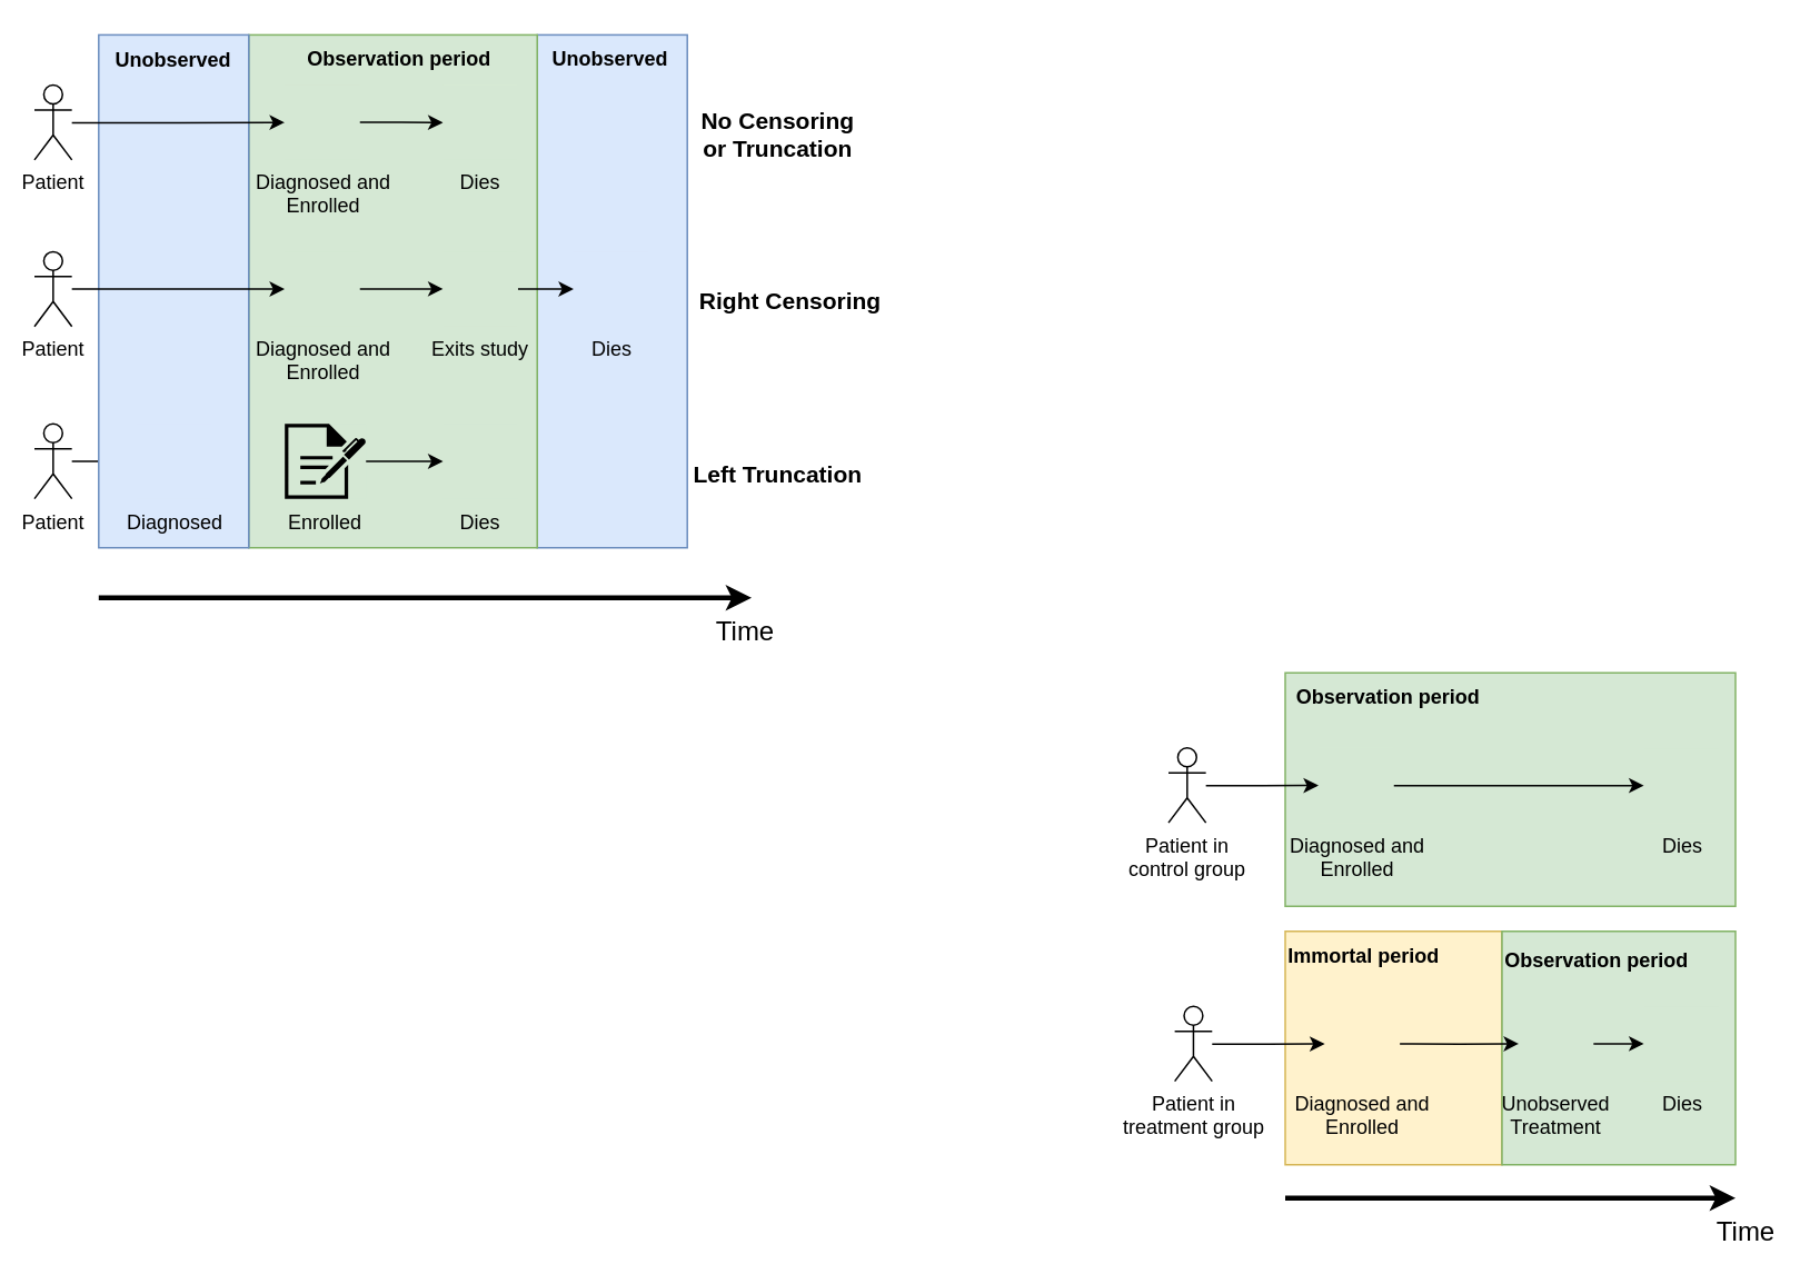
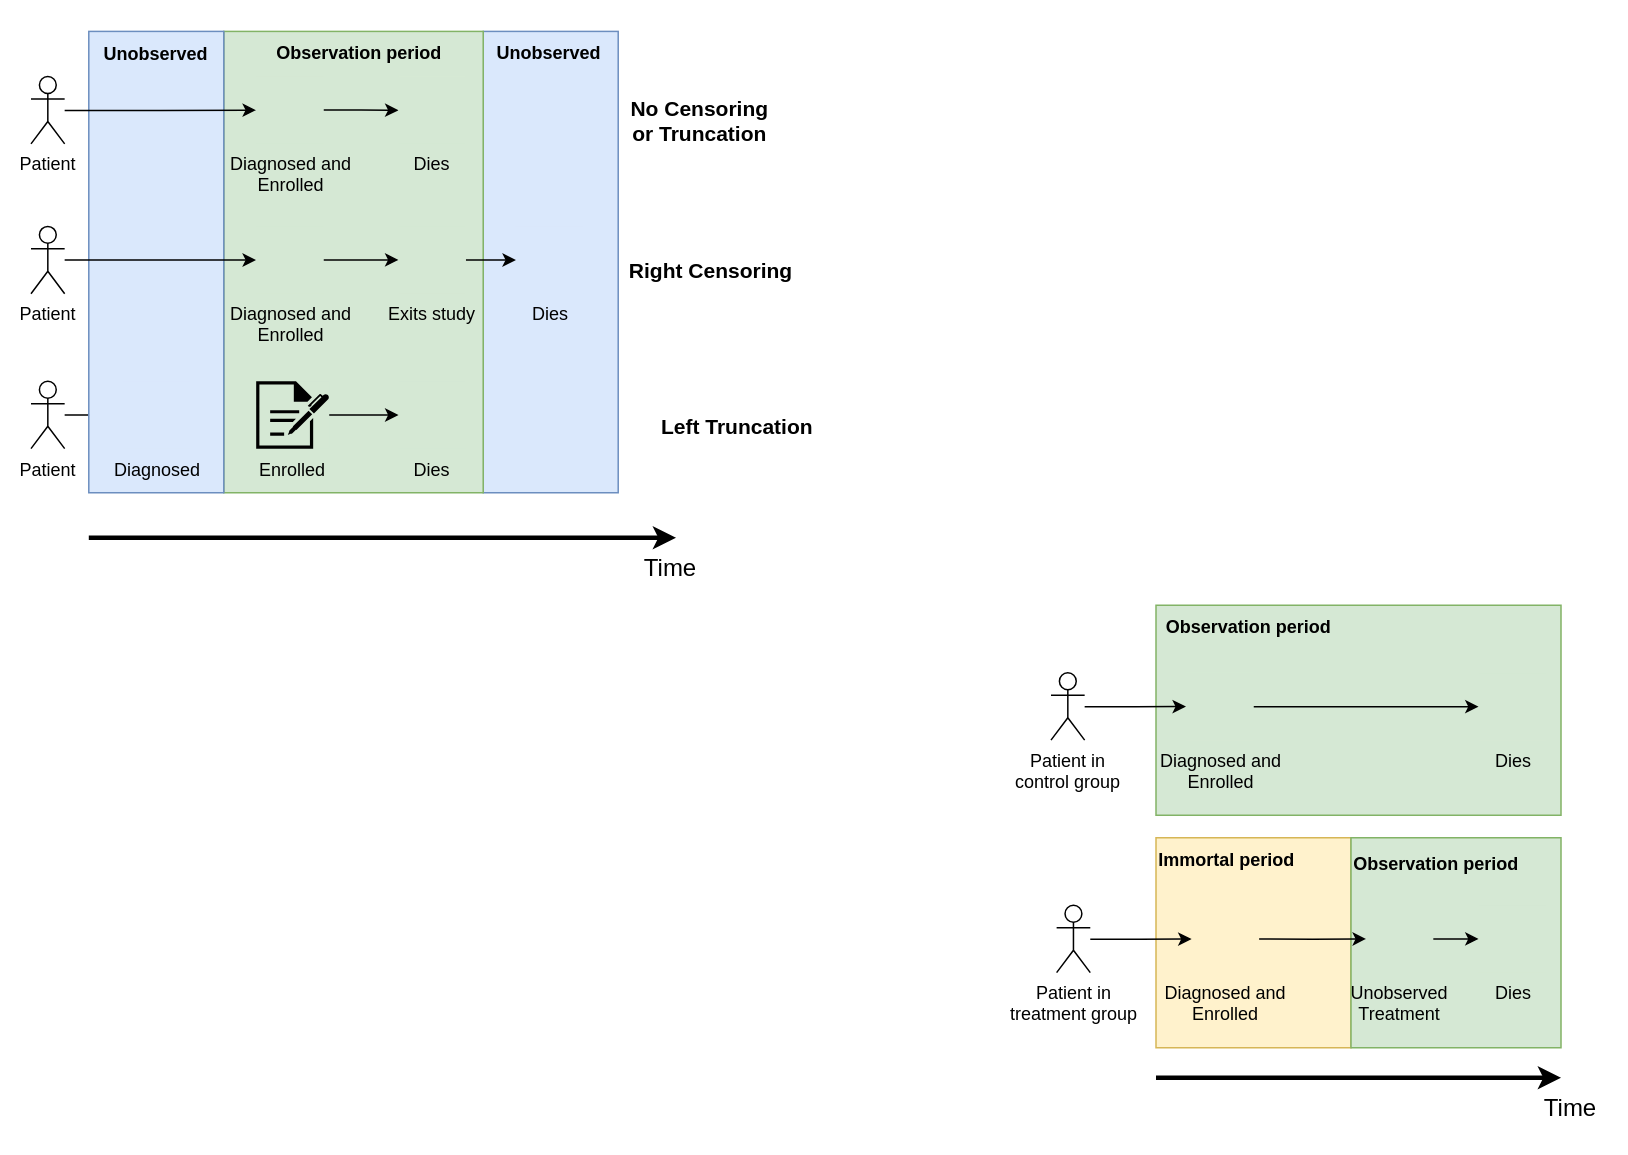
  <mxCell id="0" />
  <mxCell id="1" parent="0" />
  <mxCell id="2" value="" style="rounded=0;whiteSpace=wrap;html=1;fillColor=#fff2cc;strokeColor=#d6b656;align=left;" vertex="1" parent="1"><mxGeometry x="770" y="558" width="130" height="140" as="geometry" /></mxCell>
  <mxCell id="3" value="" style="rounded=0;whiteSpace=wrap;html=1;fillColor=#DAE8FC;strokeColor=#6c8ebf;align=left;" vertex="1" parent="1"><mxGeometry x="321.47" y="20.44" width="90" height="307.56" as="geometry" /></mxCell>
  <mxCell id="4" value="" style="rounded=0;whiteSpace=wrap;html=1;fillColor=#D5E8D4;strokeColor=#82b366;align=left;" vertex="1" parent="1"><mxGeometry x="148.53" y="20.44" width="172.94" height="307.56" as="geometry" /></mxCell>
  <mxCell id="5" value="No Censoring&lt;br&gt;or Truncation" style="text;html=1;strokeColor=none;fillColor=none;align=center;verticalAlign=middle;whiteSpace=wrap;rounded=0;fontSize=14;fontStyle=1" vertex="1" parent="1"><mxGeometry x="411.47" y="65.44" width="110" height="30" as="geometry" /></mxCell>
  <mxCell id="6" value="Patient" style="shape=umlActor;verticalLabelPosition=bottom;verticalAlign=top;html=1;outlineConnect=0;aspect=fixed;" vertex="1" parent="1"><mxGeometry x="20" y="50.56" width="22.44" height="44.882" as="geometry" /></mxCell>
  <mxCell id="7" value="Observation period" style="text;html=1;strokeColor=none;fillColor=none;align=center;verticalAlign=middle;whiteSpace=wrap;rounded=0;fontStyle=1" vertex="1" parent="1"><mxGeometry x="148.53" y="20.44" width="179.56" height="30" as="geometry" /></mxCell>
  <mxCell id="8" value="" style="endArrow=classic;html=1;rounded=0;strokeWidth=3;" edge="1" parent="1"><mxGeometry width="50" height="50" relative="1" as="geometry"><mxPoint x="58.53" y="358" as="sourcePoint" /><mxPoint x="450" y="358" as="targetPoint" /></mxGeometry></mxCell>
  <mxCell id="9" style="edgeStyle=orthogonalEdgeStyle;rounded=0;orthogonalLoop=1;jettySize=auto;html=1;entryX=0;entryY=0.5;entryDx=0;entryDy=0;" edge="1" parent="1" source="10" target="11"><mxGeometry relative="1" as="geometry" /></mxCell>
  <mxCell id="10" value="Diagnosed and&lt;br&gt;Enrolled" style="shape=image;html=1;verticalAlign=top;verticalLabelPosition=bottom;labelBackgroundColor=none;imageAspect=0;aspect=fixed;image=https://cdn3.iconfinder.com/data/icons/clinical-3/96/medical-checkup-128.png;imageBackground=#D5E8D4;align=center;" vertex="1" parent="1"><mxGeometry x="170" y="50.44" width="45" height="45" as="geometry" /></mxCell>
  <mxCell id="11" value="&lt;span style=&quot;&quot;&gt;Dies&lt;/span&gt;" style="shape=image;html=1;verticalAlign=top;verticalLabelPosition=bottom;labelBackgroundColor=none;imageAspect=0;aspect=fixed;image=https://cdn4.iconfinder.com/data/icons/corona-virus-5/32/thermometer-128.png;imageBackground=#D5E8D4;" vertex="1" parent="1"><mxGeometry x="265" y="50.56" width="44.88" height="44.882" as="geometry" /></mxCell>
  <mxCell id="12" value="Time" style="text;html=1;strokeColor=none;fillColor=none;align=center;verticalAlign=middle;whiteSpace=wrap;rounded=0;fontSize=16;" vertex="1" parent="1"><mxGeometry x="430" y="368" width="32.5" height="20" as="geometry" /></mxCell>
  <mxCell id="13" value="Patient" style="shape=umlActor;verticalLabelPosition=bottom;verticalAlign=top;html=1;outlineConnect=0;aspect=fixed;" vertex="1" parent="1"><mxGeometry x="20" y="150.44" width="22.44" height="44.882" as="geometry" /></mxCell>
  <mxCell id="14" style="edgeStyle=orthogonalEdgeStyle;rounded=0;orthogonalLoop=1;jettySize=auto;html=1;entryX=0;entryY=0.5;entryDx=0;entryDy=0;" edge="1" parent="1" source="15" target="18"><mxGeometry relative="1" as="geometry" /></mxCell>
  <mxCell id="15" value="Diagnosed and&lt;br&gt;Enrolled" style="shape=image;html=1;verticalAlign=top;verticalLabelPosition=bottom;labelBackgroundColor=none;imageAspect=0;aspect=fixed;image=https://cdn3.iconfinder.com/data/icons/clinical-3/96/medical-checkup-128.png;imageBackground=#D5E8D4;align=center;" vertex="1" parent="1"><mxGeometry x="170" y="150.32" width="45" height="45" as="geometry" /></mxCell>
  <mxCell id="16" value="&lt;span style=&quot;&quot;&gt;Dies&lt;/span&gt;" style="shape=image;html=1;verticalAlign=top;verticalLabelPosition=bottom;labelBackgroundColor=none;imageAspect=0;aspect=fixed;image=https://cdn4.iconfinder.com/data/icons/corona-virus-5/32/thermometer-128.png;imageBackground=#DAE8FC;" vertex="1" parent="1"><mxGeometry x="343.29" y="150.44" width="44.88" height="44.882" as="geometry" /></mxCell>
  <mxCell id="17" style="edgeStyle=orthogonalEdgeStyle;rounded=0;orthogonalLoop=1;jettySize=auto;html=1;entryX=0;entryY=0.5;entryDx=0;entryDy=0;" edge="1" parent="1" source="18" target="16"><mxGeometry relative="1" as="geometry" /></mxCell>
  <mxCell id="18" value="Exits study" style="shape=image;html=1;verticalAlign=top;verticalLabelPosition=bottom;labelBackgroundColor=none;imageAspect=0;aspect=fixed;image=https://cdn1.iconfinder.com/data/icons/material-core/18/exit-to-app-128.png;imageBackground=#D5E8D4;fontSize=12;" vertex="1" parent="1"><mxGeometry x="265" y="150.32" width="44.88" height="44.882" as="geometry" /></mxCell>
  <mxCell id="19" value="Unobserved" style="text;html=1;strokeColor=none;fillColor=none;align=center;verticalAlign=middle;whiteSpace=wrap;rounded=0;fontStyle=1" vertex="1" parent="1"><mxGeometry x="321.47" y="20.44" width="88.53" height="30" as="geometry" /></mxCell>
- <mxCell id="20" value="Left Truncation" style="text;html=1;strokeColor=none;fillColor=none;align=center;verticalAlign=middle;whiteSpace=wrap;rounded=0;fontSize=14;fontStyle=1" vertex="1" parent="1"><mxGeometry x="411.47" y="268.6" width="110" height="30" as="geometry" /></mxCell>
+ <mxCell id="20" value="Left Truncation" style="text;html=1;strokeColor=none;fillColor=none;align=center;verticalAlign=middle;whiteSpace=wrap;rounded=0;fontSize=14;fontStyle=1" vertex="1" parent="1"><mxGeometry x="436.47" y="268.6" width="110" height="30" as="geometry" /></mxCell>
  <mxCell id="21" style="edgeStyle=orthogonalEdgeStyle;rounded=0;orthogonalLoop=1;jettySize=auto;html=1;entryX=0;entryY=0.5;entryDx=0;entryDy=0;" edge="1" parent="1" source="22" target="37"><mxGeometry relative="1" as="geometry" /></mxCell>
  <mxCell id="22" value="Patient" style="shape=umlActor;verticalLabelPosition=bottom;verticalAlign=top;html=1;outlineConnect=0;aspect=fixed;" vertex="1" parent="1"><mxGeometry x="20" y="253.72" width="22.44" height="44.882" as="geometry" /></mxCell>
  <mxCell id="23" value="&lt;span style=&quot;&quot;&gt;Dies&lt;/span&gt;" style="shape=image;html=1;verticalAlign=top;verticalLabelPosition=bottom;labelBackgroundColor=none;imageAspect=0;aspect=fixed;image=https://cdn4.iconfinder.com/data/icons/corona-virus-5/32/thermometer-128.png;imageBackground=#D5E8D4;" vertex="1" parent="1"><mxGeometry x="265" y="253.72" width="44.88" height="44.882" as="geometry" /></mxCell>
  <mxCell id="24" value="" style="group;align=left;" vertex="1" connectable="0" parent="1"><mxGeometry x="170" y="253.72" width="48.82" height="44.882" as="geometry" /></mxCell>
  <mxCell id="25" value="" style="rounded=0;whiteSpace=wrap;html=1;strokeColor=none;fillColor=#D5E8D4;" vertex="1" parent="24"><mxGeometry width="48.819" height="44.882" as="geometry" /></mxCell>
  <mxCell id="26" value="Enrolled" style="sketch=0;pointerEvents=1;shadow=0;dashed=0;html=1;strokeColor=none;fillColor=#000000;labelPosition=center;verticalLabelPosition=bottom;verticalAlign=top;outlineConnect=0;align=center;shape=mxgraph.office.concepts.sign_up;aspect=fixed;gradientColor=none;" vertex="1" parent="24"><mxGeometry x="0.12" width="48.7" height="44.882" as="geometry" /></mxCell>
  <mxCell id="27" value="" style="rounded=0;whiteSpace=wrap;html=1;fillColor=#D5E8D4;strokeColor=#82b366;align=left;" vertex="1" parent="1"><mxGeometry x="770" y="403" width="270" height="140" as="geometry" /></mxCell>
  <mxCell id="28" style="edgeStyle=orthogonalEdgeStyle;rounded=0;orthogonalLoop=1;jettySize=auto;html=1;entryX=0;entryY=0.5;entryDx=0;entryDy=0;" edge="1" parent="1" source="29" target="32"><mxGeometry relative="1" as="geometry" /></mxCell>
  <mxCell id="29" value="Patient in&lt;br&gt;control group" style="shape=umlActor;verticalLabelPosition=bottom;verticalAlign=top;html=1;outlineConnect=0;aspect=fixed;" vertex="1" parent="1"><mxGeometry x="700" y="448.06" width="22.44" height="44.882" as="geometry" /></mxCell>
  <mxCell id="30" value="Observation period" style="text;html=1;strokeColor=none;fillColor=none;align=left;verticalAlign=middle;whiteSpace=wrap;rounded=0;fontStyle=1" vertex="1" parent="1"><mxGeometry x="775.44" y="403" width="179.56" height="30" as="geometry" /></mxCell>
  <mxCell id="31" style="edgeStyle=orthogonalEdgeStyle;rounded=0;orthogonalLoop=1;jettySize=auto;html=1;entryX=0;entryY=0.5;entryDx=0;entryDy=0;" edge="1" parent="1" source="32" target="33"><mxGeometry relative="1" as="geometry" /></mxCell>
  <mxCell id="32" value="Diagnosed and&lt;br&gt;Enrolled" style="shape=image;html=1;verticalAlign=top;verticalLabelPosition=bottom;labelBackgroundColor=none;imageAspect=0;aspect=fixed;image=https://cdn3.iconfinder.com/data/icons/clinical-3/96/medical-checkup-128.png;imageBackground=#D5E8D4;align=center;" vertex="1" parent="1"><mxGeometry x="790" y="448.06" width="45" height="45" as="geometry" /></mxCell>
  <mxCell id="33" value="&lt;span style=&quot;&quot;&gt;Dies&lt;/span&gt;" style="shape=image;html=1;verticalAlign=top;verticalLabelPosition=bottom;labelBackgroundColor=none;imageAspect=0;aspect=fixed;image=https://cdn4.iconfinder.com/data/icons/corona-virus-5/32/thermometer-128.png;imageBackground=#D5E8D4;" vertex="1" parent="1"><mxGeometry x="985.12" y="448.18" width="44.88" height="44.882" as="geometry" /></mxCell>
  <mxCell id="34" value="Right Censoring" style="text;html=1;strokeColor=none;fillColor=none;align=center;verticalAlign=middle;whiteSpace=wrap;rounded=0;fontSize=14;fontStyle=1" vertex="1" parent="1"><mxGeometry x="410" y="165.32" width="127.44" height="30" as="geometry" /></mxCell>
  <mxCell id="35" value="" style="rounded=0;whiteSpace=wrap;html=1;fillColor=#DAE8FC;strokeColor=#6c8ebf;align=left;" vertex="1" parent="1"><mxGeometry x="58.53" y="20.44" width="90" height="307.56" as="geometry" /></mxCell>
  <mxCell id="36" value="Unobserved" style="text;html=1;strokeColor=none;fillColor=none;align=center;verticalAlign=middle;whiteSpace=wrap;rounded=0;fontStyle=1" vertex="1" parent="1"><mxGeometry x="59.27" y="20.56" width="88.53" height="30" as="geometry" /></mxCell>
  <mxCell id="37" value="Diagnosed" style="shape=image;html=1;verticalAlign=top;verticalLabelPosition=bottom;labelBackgroundColor=none;imageAspect=0;aspect=fixed;image=https://cdn3.iconfinder.com/data/icons/clinical-3/96/medical-checkup-128.png;imageBackground=#DAE8FC;" vertex="1" parent="1"><mxGeometry x="81.03" y="253.72" width="45" height="45" as="geometry" /></mxCell>
  <mxCell id="38" style="edgeStyle=orthogonalEdgeStyle;rounded=0;orthogonalLoop=1;jettySize=auto;html=1;entryX=0;entryY=0.5;entryDx=0;entryDy=0;" edge="1" parent="1" source="6" target="10"><mxGeometry relative="1" as="geometry" /></mxCell>
  <mxCell id="39" style="edgeStyle=orthogonalEdgeStyle;rounded=0;orthogonalLoop=1;jettySize=auto;html=1;entryX=0;entryY=0.5;entryDx=0;entryDy=0;" edge="1" parent="1" source="13" target="15"><mxGeometry relative="1" as="geometry" /></mxCell>
  <mxCell id="40" style="edgeStyle=orthogonalEdgeStyle;rounded=0;orthogonalLoop=1;jettySize=auto;html=1;entryX=0;entryY=0.5;entryDx=0;entryDy=0;" edge="1" parent="1" source="26" target="23"><mxGeometry relative="1" as="geometry" /></mxCell>
  <mxCell id="41" value="" style="rounded=0;whiteSpace=wrap;html=1;fillColor=#D5E8D4;strokeColor=#82b366;align=left;" vertex="1" parent="1"><mxGeometry x="900" y="558" width="140" height="140" as="geometry" /></mxCell>
  <mxCell id="42" style="edgeStyle=orthogonalEdgeStyle;rounded=0;orthogonalLoop=1;jettySize=auto;html=1;entryX=0;entryY=0.5;entryDx=0;entryDy=0;" edge="1" parent="1" source="43" target="46"><mxGeometry relative="1" as="geometry" /></mxCell>
  <mxCell id="43" value="Patient in&lt;br&gt;treatment group" style="shape=umlActor;verticalLabelPosition=bottom;verticalAlign=top;html=1;outlineConnect=0;aspect=fixed;" vertex="1" parent="1"><mxGeometry x="703.75" y="603.06" width="22.44" height="44.882" as="geometry" /></mxCell>
  <mxCell id="44" value="Observation period" style="text;html=1;strokeColor=none;fillColor=none;align=left;verticalAlign=middle;whiteSpace=wrap;rounded=0;fontStyle=1" vertex="1" parent="1"><mxGeometry x="900" y="560.5" width="130" height="30" as="geometry" /></mxCell>
  <mxCell id="45" style="edgeStyle=orthogonalEdgeStyle;rounded=0;orthogonalLoop=1;jettySize=auto;html=1;exitX=1;exitY=0.5;exitDx=0;exitDy=0;entryX=0;entryY=0.5;entryDx=0;entryDy=0;" edge="1" parent="1" source="46" target="50"><mxGeometry relative="1" as="geometry" /></mxCell>
  <mxCell id="46" value="Diagnosed and&lt;br&gt;Enrolled" style="shape=image;html=1;verticalAlign=top;verticalLabelPosition=bottom;labelBackgroundColor=none;imageAspect=0;aspect=fixed;image=https://cdn3.iconfinder.com/data/icons/clinical-3/96/medical-checkup-128.png;imageBackground=none;align=center;" vertex="1" parent="1"><mxGeometry x="793.75" y="603.06" width="45" height="45" as="geometry" /></mxCell>
  <mxCell id="47" value="Immortal period" style="text;html=1;strokeColor=none;fillColor=none;align=left;verticalAlign=middle;whiteSpace=wrap;rounded=0;fontStyle=1" vertex="1" parent="1"><mxGeometry x="770" y="558" width="130" height="30" as="geometry" /></mxCell>
  <mxCell id="48" value="" style="endArrow=classic;html=1;rounded=0;" edge="1" parent="1" source="50" target="49"><mxGeometry width="50" height="50" relative="1" as="geometry"><mxPoint x="733.75" y="625" as="sourcePoint" /><mxPoint x="1053.75" y="625" as="targetPoint" /></mxGeometry></mxCell>
  <mxCell id="49" value="&lt;span style=&quot;&quot;&gt;Dies&lt;/span&gt;" style="shape=image;html=1;verticalAlign=top;verticalLabelPosition=bottom;labelBackgroundColor=none;imageAspect=0;aspect=fixed;image=https://cdn4.iconfinder.com/data/icons/corona-virus-5/32/thermometer-128.png;imageBackground=#D5E8D4;" vertex="1" parent="1"><mxGeometry x="985.12" y="603" width="44.88" height="44.882" as="geometry" /></mxCell>
  <mxCell id="50" value="Unobserved&lt;br&gt;Treatment" style="shape=image;html=1;verticalAlign=top;verticalLabelPosition=bottom;labelBackgroundColor=none;imageAspect=0;aspect=fixed;image=https://cdn1.iconfinder.com/data/icons/medic/128/Medical_Icon-01-128.png" vertex="1" parent="1"><mxGeometry x="910" y="603" width="44.88" height="44.882" as="geometry" /></mxCell>
  <mxCell id="51" value="" style="endArrow=classic;html=1;rounded=0;strokeWidth=3;" edge="1" parent="1"><mxGeometry width="50" height="50" relative="1" as="geometry"><mxPoint x="770" y="718" as="sourcePoint" /><mxPoint x="1040" y="718" as="targetPoint" /></mxGeometry></mxCell>
  <mxCell id="52" value="Time" style="text;html=1;strokeColor=none;fillColor=none;align=center;verticalAlign=middle;whiteSpace=wrap;rounded=0;fontSize=16;" vertex="1" parent="1"><mxGeometry x="1030" y="728" width="32.5" height="20" as="geometry" /></mxCell>
